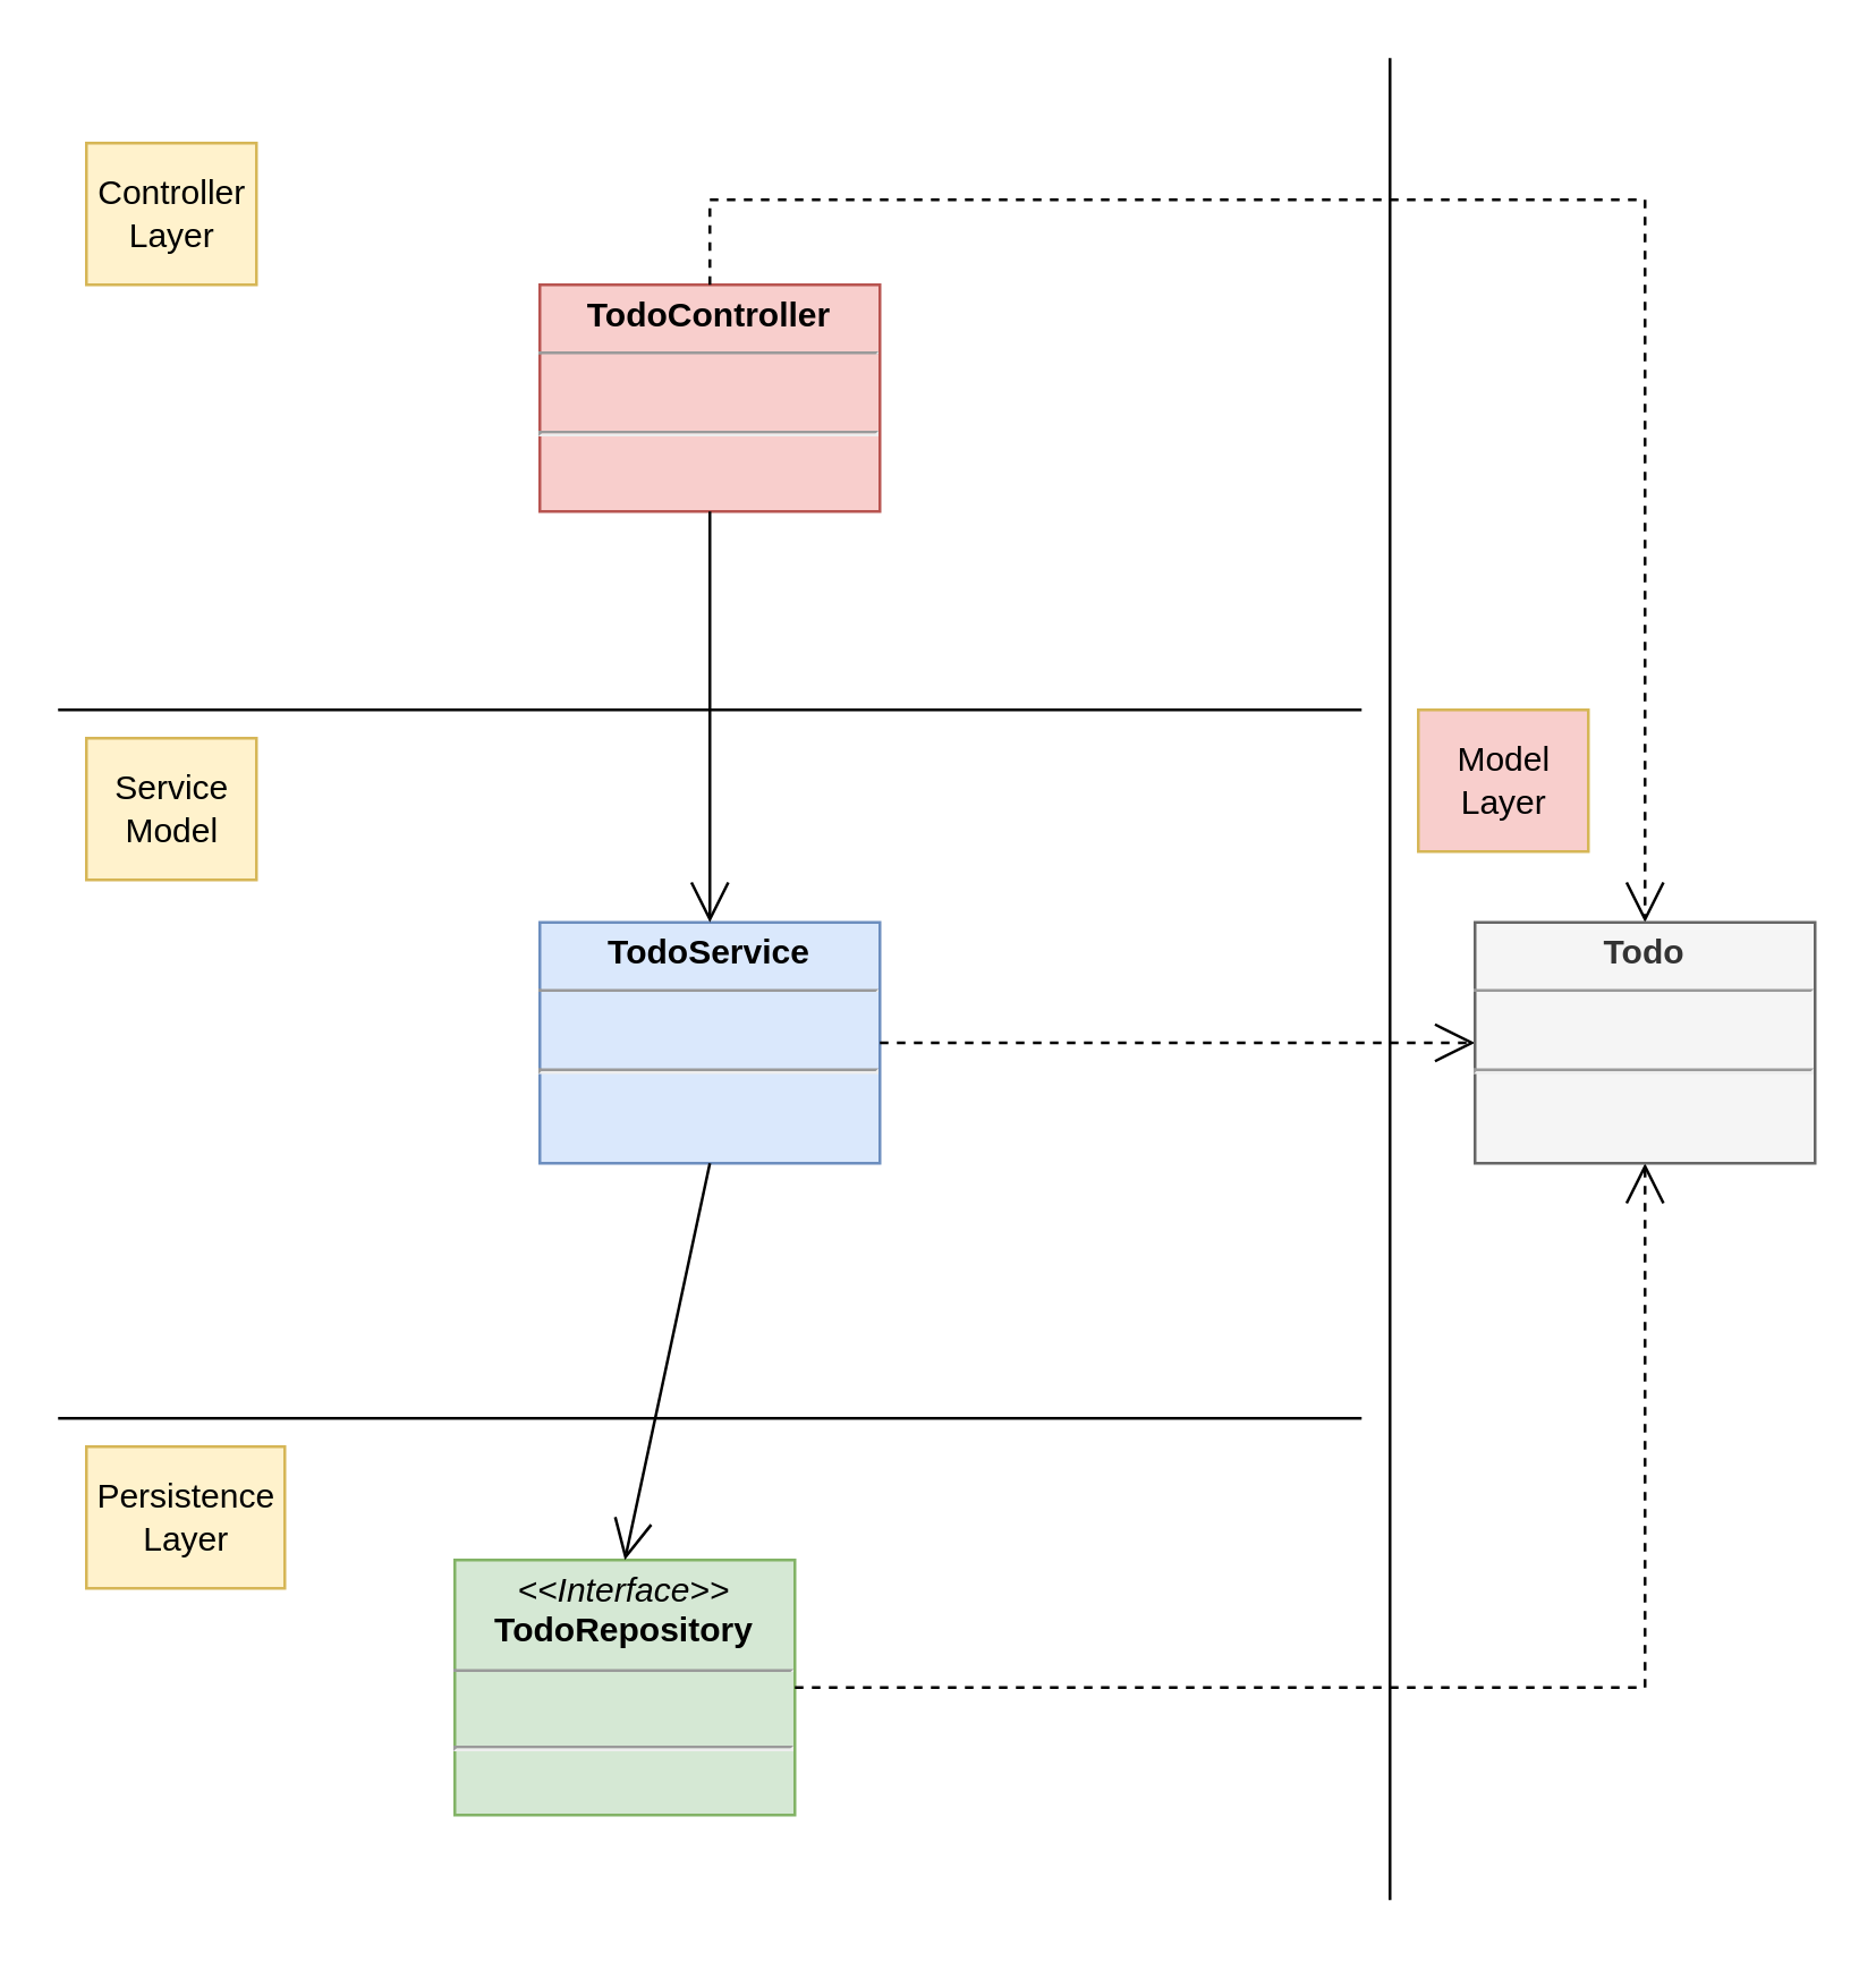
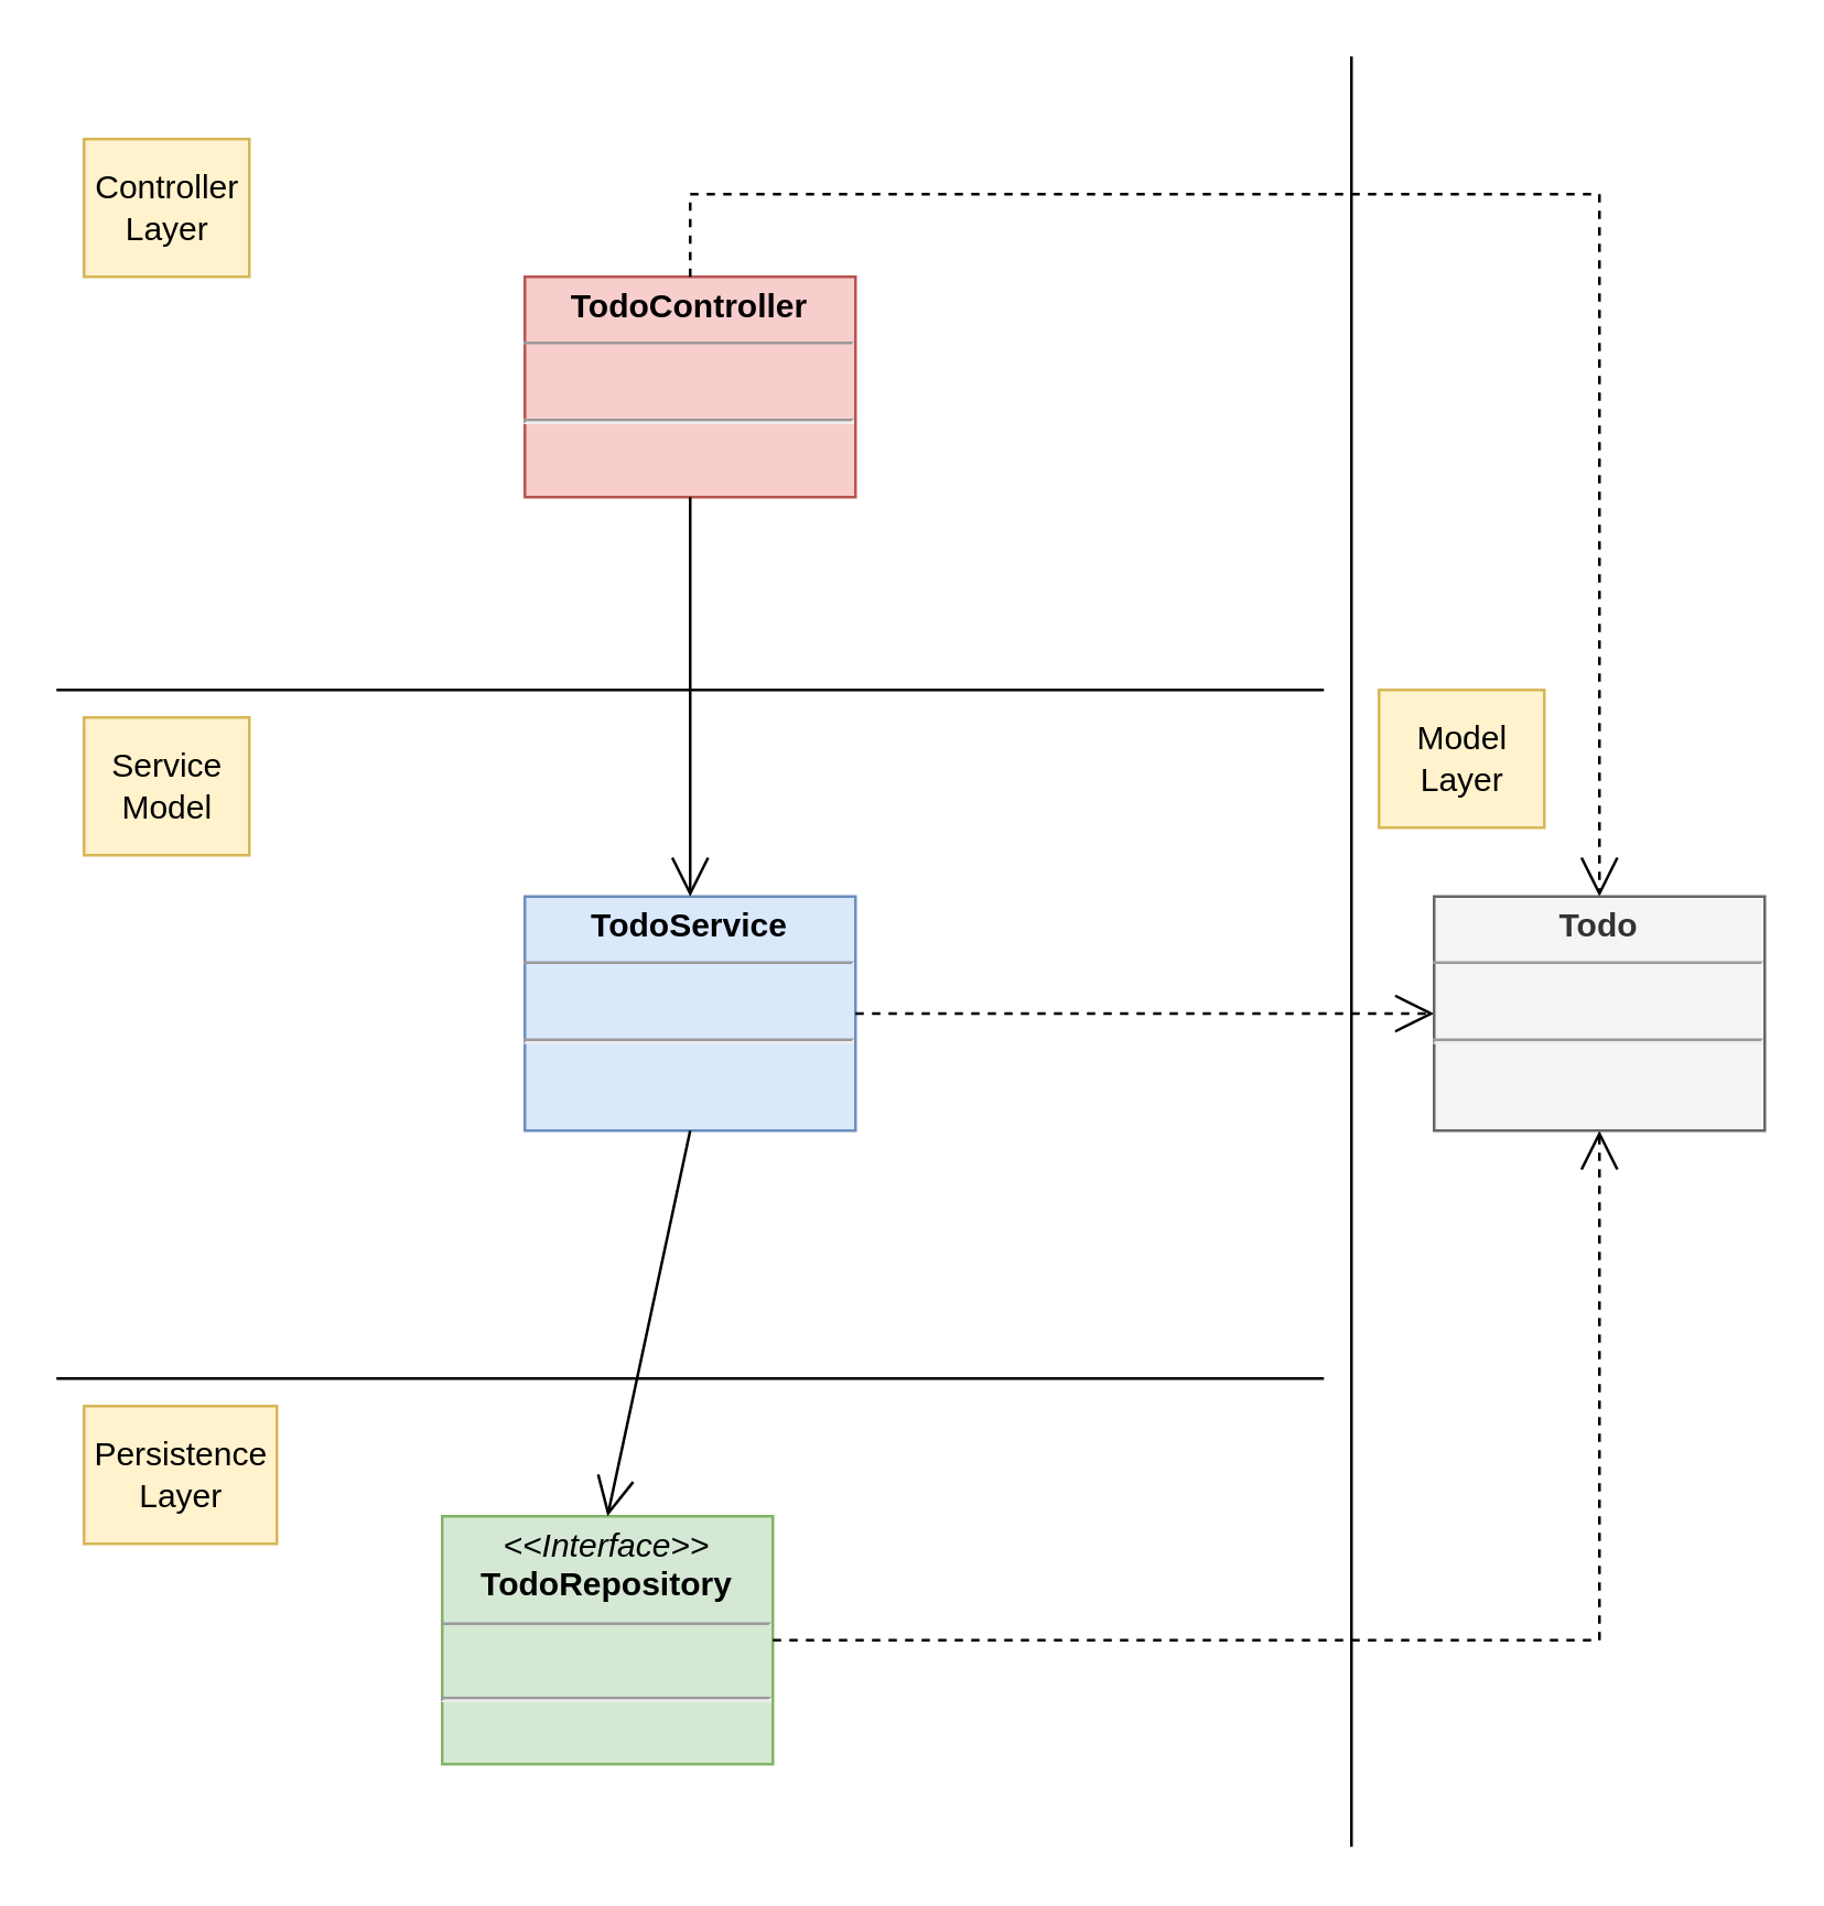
  <mxCell id="0" />
  <mxCell id="1" parent="0" />
  <mxCell id="2" value="Controller&lt;br&gt;Layer" style="html=1;fillColor=#fff2cc;strokeColor=#d6b656;" vertex="1" parent="1"><mxGeometry x="30" y="50" width="60" height="50" as="geometry" /></mxCell>
  <mxCell id="3" value="Service&lt;br&gt;Model" style="html=1;fillColor=#fff2cc;strokeColor=#d6b656;" vertex="1" parent="1"><mxGeometry x="30" y="260" width="60" height="50" as="geometry" /></mxCell>
  <mxCell id="4" value="Persistence&lt;br&gt;Layer" style="html=1;fillColor=#fff2cc;strokeColor=#d6b656;" vertex="1" parent="1"><mxGeometry x="30" y="510" width="70" height="50" as="geometry" /></mxCell>
- <mxCell id="5" value="Model&lt;br&gt;Layer" style="html=1;fillColor=#f8cecc;strokeColor=#d6b656;" vertex="1" parent="1"><mxGeometry x="500" y="250" width="60" height="50" as="geometry" /></mxCell>
+ <mxCell id="5" value="Model&lt;br&gt;Layer" style="html=1;fillColor=#fff2cc;strokeColor=#d6b656;" vertex="1" parent="1"><mxGeometry x="500" y="250" width="60" height="50" as="geometry" /></mxCell>
  <mxCell id="6" value="" style="endArrow=none;html=1;rounded=0;startSize=12;endSize=6;" edge="1" parent="1"><mxGeometry width="50" height="50" relative="1" as="geometry"><mxPoint x="490" y="670" as="sourcePoint" /><mxPoint x="490" y="20" as="targetPoint" /></mxGeometry></mxCell>
  <mxCell id="7" value="" style="endArrow=none;html=1;rounded=0;startSize=12;endSize=6;" edge="1" parent="1"><mxGeometry width="50" height="50" relative="1" as="geometry"><mxPoint x="20" y="250" as="sourcePoint" /><mxPoint x="480" y="250" as="targetPoint" /></mxGeometry></mxCell>
  <mxCell id="8" value="" style="endArrow=none;html=1;rounded=0;startSize=12;endSize=6;" edge="1" parent="1"><mxGeometry width="50" height="50" relative="1" as="geometry"><mxPoint x="20" y="500" as="sourcePoint" /><mxPoint x="480" y="500" as="targetPoint" /></mxGeometry></mxCell>
  <mxCell id="9" value="&lt;p style=&quot;margin: 0px ; margin-top: 4px ; text-align: center&quot;&gt;&lt;i&gt;&amp;lt;&amp;lt;Interface&amp;gt;&amp;gt;&lt;/i&gt;&lt;br&gt;&lt;b&gt;TodoRepository&lt;/b&gt;&lt;/p&gt;&lt;hr size=&quot;1&quot;&gt;&lt;br&gt;&lt;hr&gt;&lt;p style=&quot;margin: 0px ; margin-left: 4px&quot;&gt;&lt;/p&gt;" style="verticalAlign=top;align=left;overflow=fill;fontSize=12;fontFamily=Helvetica;html=1;fillColor=#d5e8d4;strokeColor=#82b366;" vertex="1" parent="1"><mxGeometry x="160" y="550" width="120" height="90" as="geometry" /></mxCell>
  <mxCell id="10" value="&lt;p style=&quot;margin: 0px ; margin-top: 4px ; text-align: center&quot;&gt;&lt;b&gt;TodoService&lt;/b&gt;&lt;/p&gt;&lt;hr size=&quot;1&quot;&gt;&lt;p style=&quot;margin: 0px ; margin-left: 4px&quot;&gt;&lt;br&gt;&lt;/p&gt;&lt;hr&gt;" style="verticalAlign=top;align=left;overflow=fill;fontSize=12;fontFamily=Helvetica;html=1;fillColor=#dae8fc;strokeColor=#6c8ebf;" vertex="1" parent="1"><mxGeometry x="190" y="325" width="120" height="85" as="geometry" /></mxCell>
  <mxCell id="11" value="&lt;p style=&quot;margin: 0px ; margin-top: 4px ; text-align: center&quot;&gt;&lt;b&gt;TodoController&lt;/b&gt;&lt;/p&gt;&lt;hr size=&quot;1&quot;&gt;&lt;p style=&quot;margin: 0px ; margin-left: 4px&quot;&gt;&lt;br&gt;&lt;/p&gt;&lt;hr&gt;" style="verticalAlign=top;align=left;overflow=fill;fontSize=12;fontFamily=Helvetica;html=1;fillColor=#f8cecc;strokeColor=#b85450;" vertex="1" parent="1"><mxGeometry x="190" y="100" width="120" height="80" as="geometry" /></mxCell>
  <mxCell id="12" value="" style="endArrow=open;endSize=12;dashed=1;html=1;rounded=0;exitX=0.5;exitY=0;exitDx=0;exitDy=0;entryX=0.5;entryY=0;entryDx=0;entryDy=0;edgeStyle=orthogonalEdgeStyle;" edge="1" parent="1" source="11" target="15"><mxGeometry width="160" relative="1" as="geometry"><mxPoint x="180" y="330" as="sourcePoint" /><mxPoint x="580" y="325" as="targetPoint" /><Array as="points"><mxPoint x="250" y="70" /><mxPoint x="580" y="70" /></Array></mxGeometry></mxCell>
  <mxCell id="13" value="" style="endArrow=open;endSize=12;dashed=1;html=1;rounded=0;entryX=0;entryY=0.5;entryDx=0;entryDy=0;exitX=1;exitY=0.5;exitDx=0;exitDy=0;" edge="1" parent="1" source="10" target="15"><mxGeometry width="160" relative="1" as="geometry"><mxPoint x="190" y="340" as="sourcePoint" /><mxPoint x="520" y="370" as="targetPoint" /></mxGeometry></mxCell>
  <mxCell id="14" value="" style="endArrow=open;endSize=12;dashed=1;html=1;rounded=0;exitX=1;exitY=0.5;exitDx=0;exitDy=0;entryX=0.5;entryY=1;entryDx=0;entryDy=0;edgeStyle=orthogonalEdgeStyle;" edge="1" parent="1" source="9" target="15"><mxGeometry width="160" relative="1" as="geometry"><mxPoint x="200" y="350" as="sourcePoint" /><mxPoint x="580" y="415" as="targetPoint" /></mxGeometry></mxCell>
  <mxCell id="15" value="&lt;p style=&quot;margin: 0px ; margin-top: 4px ; text-align: center&quot;&gt;&lt;b&gt;Todo&lt;/b&gt;&lt;/p&gt;&lt;hr size=&quot;1&quot;&gt;&lt;p style=&quot;margin: 0px ; margin-left: 4px&quot;&gt;&lt;br&gt;&lt;/p&gt;&lt;hr&gt;" style="verticalAlign=top;align=left;overflow=fill;fontSize=12;fontFamily=Helvetica;html=1;fillColor=#f5f5f5;fontColor=#333333;strokeColor=#666666;" vertex="1" parent="1"><mxGeometry x="520" y="325" width="120" height="85" as="geometry" /></mxCell>
  <mxCell id="16" value="" style="endArrow=open;endFill=1;endSize=12;html=1;rounded=0;entryX=0.5;entryY=0;entryDx=0;entryDy=0;exitX=0.5;exitY=1;exitDx=0;exitDy=0;" edge="1" parent="1" source="10" target="9"><mxGeometry width="160" relative="1" as="geometry"><mxPoint x="180" y="350" as="sourcePoint" /><mxPoint x="340" y="350" as="targetPoint" /></mxGeometry></mxCell>
  <mxCell id="17" value="" style="endArrow=open;endFill=1;endSize=12;html=1;rounded=0;exitX=0.5;exitY=1;exitDx=0;exitDy=0;entryX=0.5;entryY=0;entryDx=0;entryDy=0;" edge="1" parent="1" source="11" target="10"><mxGeometry width="160" relative="1" as="geometry"><mxPoint x="190" y="360" as="sourcePoint" /><mxPoint x="350" y="360" as="targetPoint" /></mxGeometry></mxCell>
